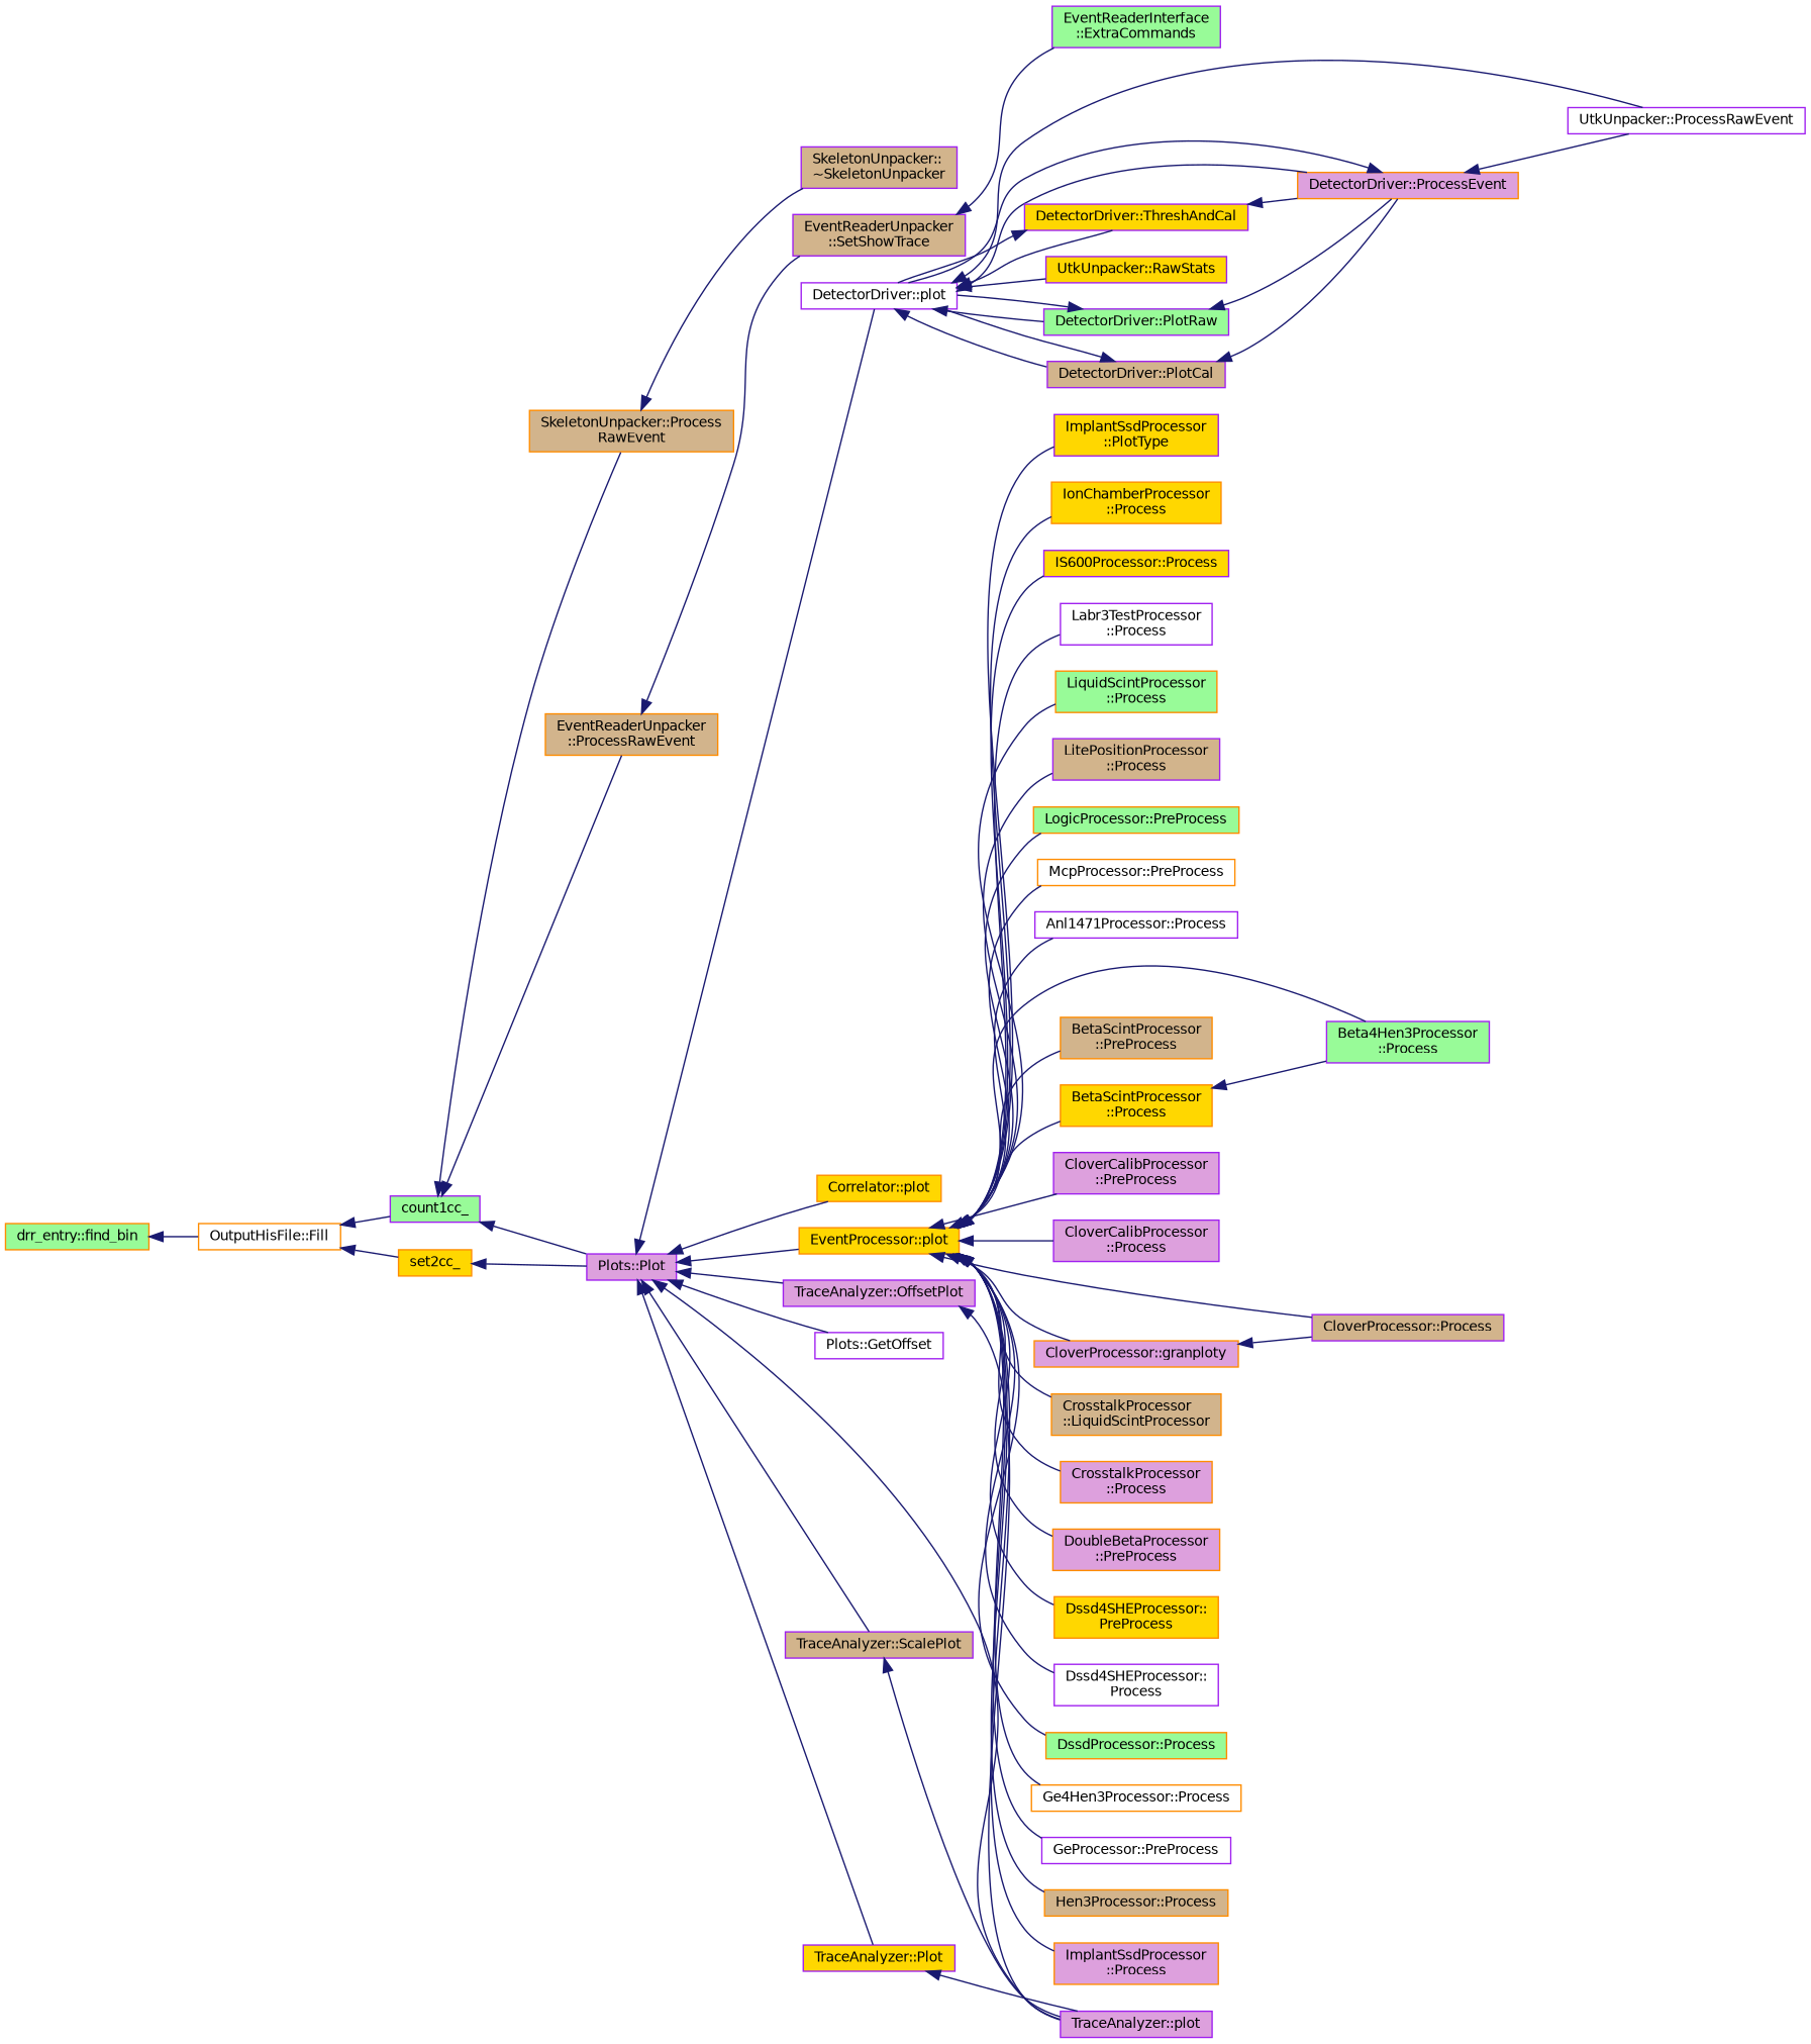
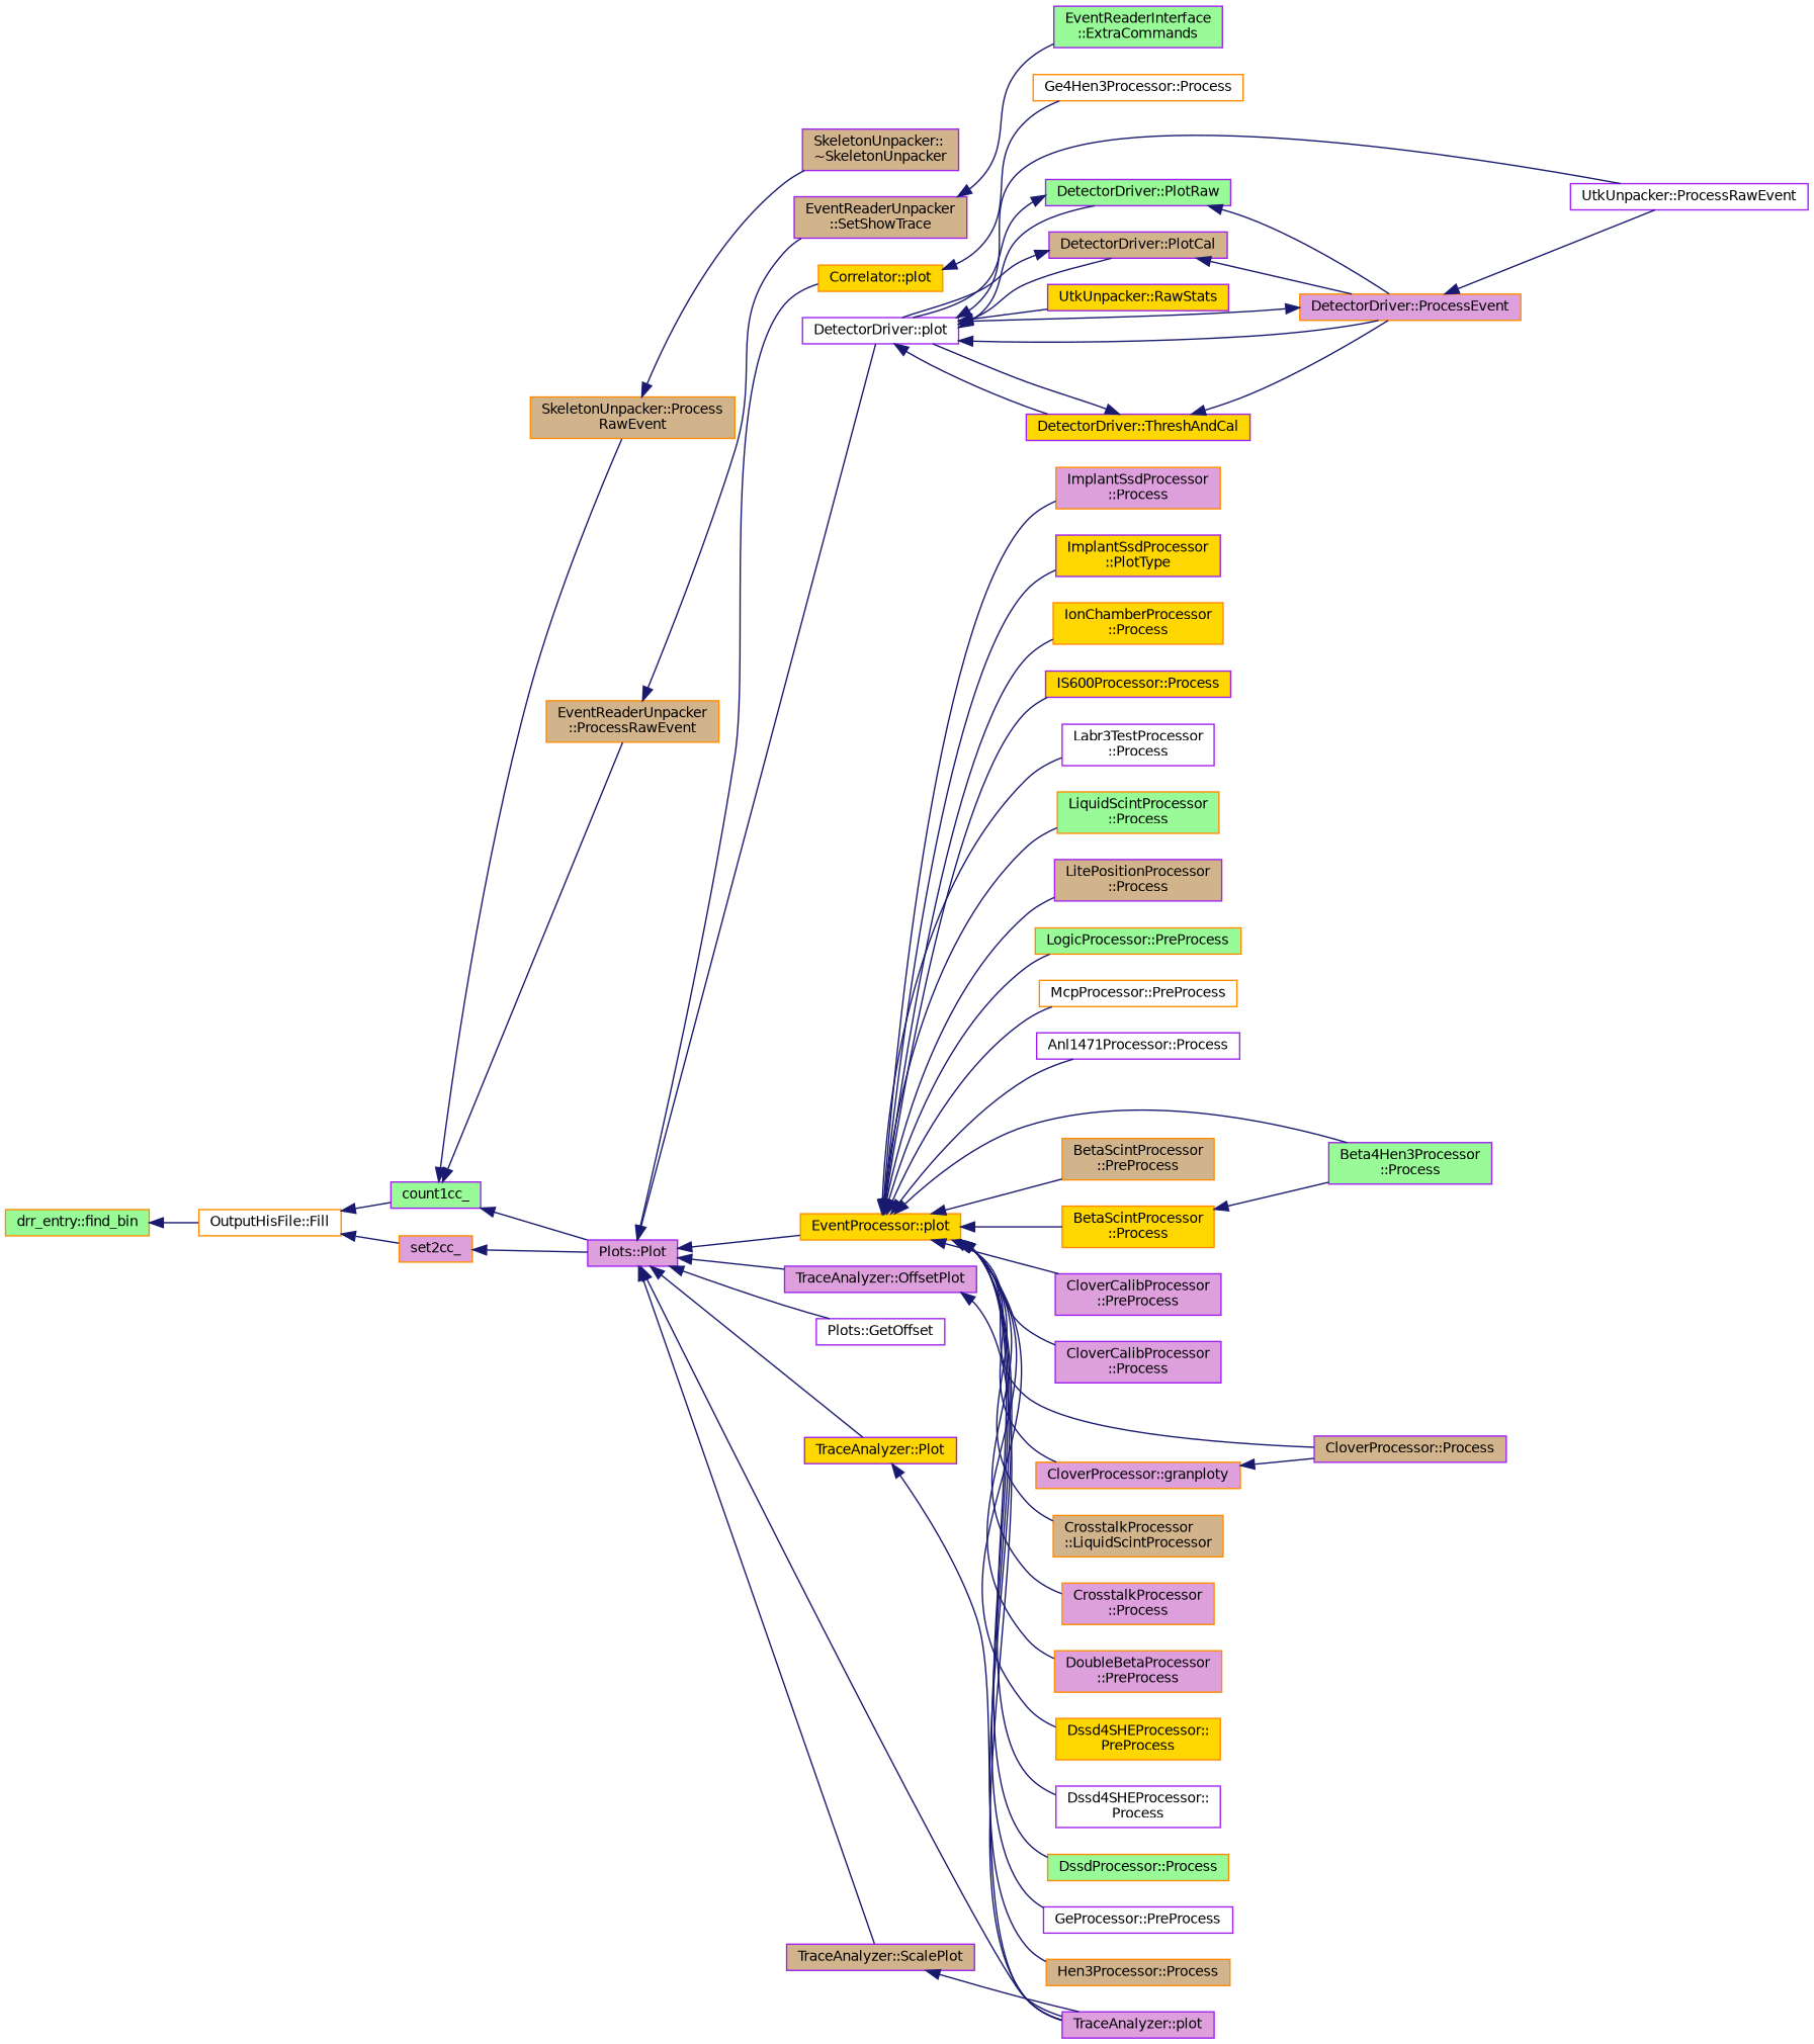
  digraph {
    rankdir=LR
    node [color=purple fillcolor=plum fontname=Helvetica fontsize=10 shape=record style=filled]
    edge [color=midnightblue dir=back fontname=Helvetica fontsize=10 labelfontname=Helvetica labelfontsize=10 style=solid]
    n1 [color=darkorange fillcolor=palegreen fontcolor=black height=0.2 label="drr_entry::find_bin" width=0.4]
    n2 [color=darkorange fillcolor=white height=0.2 label="OutputHisFile::Fill" width=0.4]
    n3 [fillcolor=palegreen height=0.2 label=count1cc_ width=0.4]
-   n4 [color=darkorange fillcolor=gold height=0.2 label=set2cc_ width=0.4]
+   n4 [color=darkorange height=0.2 label=set2cc_ width=0.4]
    n5 [color=darkorange fillcolor=tan height=0.2 label="EventReaderUnpacker\l::ProcessRawEvent" width=0.4]
    n6 [height=0.2 label="Plots::Plot" width=0.4]
    n7 [color=darkorange fillcolor=tan height=0.2 label="SkeletonUnpacker::Process\lRawEvent" width=0.4]
    n8 [fillcolor=tan height=0.2 label="EventReaderUnpacker\l::SetShowTrace" width=0.4]
    n9 [color=darkorange fillcolor=gold height=0.2 label="Correlator::plot" width=0.4]
    n10 [fillcolor=white height=0.2 label="DetectorDriver::plot" width=0.4]
    n11 [color=darkorange fillcolor=gold height=0.2 label="EventProcessor::plot" width=0.4]
    n12 [fillcolor=white height=0.2 label="Plots::GetOffset" width=0.4]
    n13 [fillcolor=gold height=0.2 label="TraceAnalyzer::Plot" width=0.4]
    n14 [height=0.2 label="TraceAnalyzer::plot" width=0.4]
    n15 [fillcolor=tan height=0.2 label="TraceAnalyzer::ScalePlot" width=0.4]
    n16 [height=0.2 label="TraceAnalyzer::OffsetPlot" width=0.4]
    n17 [fillcolor=tan height=0.2 label="SkeletonUnpacker::\l~SkeletonUnpacker" width=0.4]
    n18 [fillcolor=palegreen height=0.2 label="EventReaderInterface\l::ExtraCommands" width=0.4]
    n19 [color=darkorange height=0.2 label="DetectorDriver::ProcessEvent" width=0.4]
    n20 [fillcolor=white height=0.2 label="UtkUnpacker::ProcessRawEvent" width=0.4]
    n21 [fillcolor=gold height=0.2 label="DetectorDriver::ThreshAndCal" width=0.4]
    n22 [fillcolor=palegreen height=0.2 label="DetectorDriver::PlotRaw" width=0.4]
    n23 [fillcolor=tan height=0.2 label="DetectorDriver::PlotCal" width=0.4]
    n24 [fillcolor=gold height=0.2 label="UtkUnpacker::RawStats" width=0.4]
    n25 [fillcolor=white height=0.2 label="Anl1471Processor::Process" width=0.4]
    n26 [fillcolor=palegreen height=0.2 label="Beta4Hen3Processor\l::Process" width=0.4]
    n27 [color=darkorange fillcolor=tan height=0.2 label="BetaScintProcessor\l::PreProcess" width=0.4]
    n28 [color=darkorange fillcolor=gold height=0.2 label="BetaScintProcessor\l::Process" width=0.4]
    n29 [height=0.2 label="CloverCalibProcessor\l::PreProcess" width=0.4]
    n30 [height=0.2 label="CloverCalibProcessor\l::Process" width=0.4]
    n31 [fillcolor=tan height=0.2 label="CloverProcessor::Process" width=0.4]
    n32 [color=darkorange height=0.2 label="CloverProcessor::granploty" width=0.4]
    n33 [color=darkorange fillcolor=tan height=0.2 label="CrosstalkProcessor\l::LiquidScintProcessor" width=0.4]
    n34 [color=darkorange height=0.2 label="CrosstalkProcessor\l::Process" width=0.4]
    n35 [color=darkorange height=0.2 label="DoubleBetaProcessor\l::PreProcess" width=0.4]
    n36 [color=darkorange fillcolor=gold height=0.2 label="Dssd4SHEProcessor::\lPreProcess" width=0.4]
    n37 [fillcolor=white height=0.2 label="Dssd4SHEProcessor::\lProcess" width=0.4]
    n38 [color=darkorange fillcolor=palegreen height=0.2 label="DssdProcessor::Process" width=0.4]
    n39 [color=darkorange fillcolor=white height=0.2 label="Ge4Hen3Processor::Process" width=0.4]
    n40 [fillcolor=white height=0.2 label="GeProcessor::PreProcess" width=0.4]
    n41 [color=darkorange fillcolor=tan height=0.2 label="Hen3Processor::Process" width=0.4]
    n42 [color=darkorange height=0.2 label="ImplantSsdProcessor\l::Process" width=0.4]
    n43 [fillcolor=gold height=0.2 label="ImplantSsdProcessor\l::PlotType" width=0.4]
    n44 [color=darkorange fillcolor=gold height=0.2 label="IonChamberProcessor\l::Process" width=0.4]
    n45 [fillcolor=gold height=0.2 label="IS600Processor::Process" width=0.4]
    n46 [fillcolor=white height=0.2 label="Labr3TestProcessor\l::Process" width=0.4]
    n47 [color=darkorange fillcolor=palegreen height=0.2 label="LiquidScintProcessor\l::Process" width=0.4]
    n48 [fillcolor=tan height=0.2 label="LitePositionProcessor\l::Process" width=0.4]
    n49 [color=darkorange fillcolor=palegreen height=0.2 label="LogicProcessor::PreProcess" width=0.4]
    n50 [color=darkorange fillcolor=white height=0.2 label="McpProcessor::PreProcess" width=0.4]
    n1 -> n2
    n2 -> n3
    n2 -> n4
    n3 -> n5
    n3 -> n6
    n3 -> n7
    n4 -> n6
    n5 -> n8
    n6 -> n9
    n6 -> n10
    n6 -> n11
    n6 -> n12
    n6 -> n13
    n6 -> n14
    n6 -> n15
    n6 -> n16
    n7 -> n17
    n8 -> n18
    n10 -> n19
    n10 -> n20
    n10 -> n21
    n10 -> n22
    n10 -> n23
    n10 -> n24
    n11 -> n25
    n11 -> n26
    n11 -> n27
    n11 -> n28
    n11 -> n29
    n11 -> n30
    n11 -> n31
    n11 -> n32
    n11 -> n33
    n11 -> n34
    n11 -> n35
    n11 -> n36
    n11 -> n37
    n11 -> n38
-   n11 -> n39
+   n9 -> n39
    n11 -> n40
    n11 -> n41
    n11 -> n42
    n11 -> n43
    n11 -> n44
    n11 -> n45
    n11 -> n46
    n11 -> n47
    n11 -> n48
    n11 -> n49
    n11 -> n50
    n13 -> n14
    n15 -> n14
    n16 -> n14
    n19 -> n10
    n19 -> n20
    n21 -> n10
    n21 -> n19
    n22 -> n10
    n22 -> n19
    n23 -> n10
    n23 -> n19
    n28 -> n26
    n32 -> n31
  }
